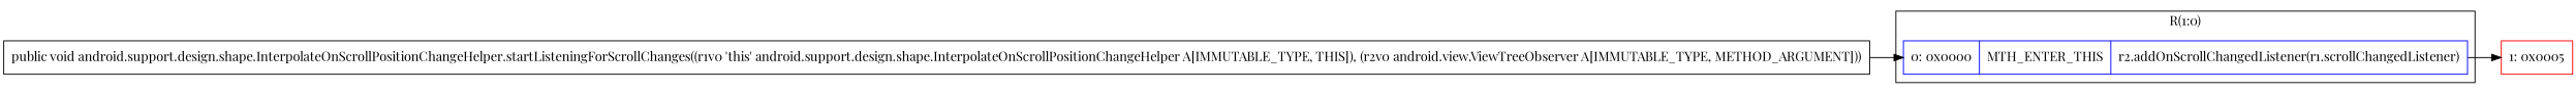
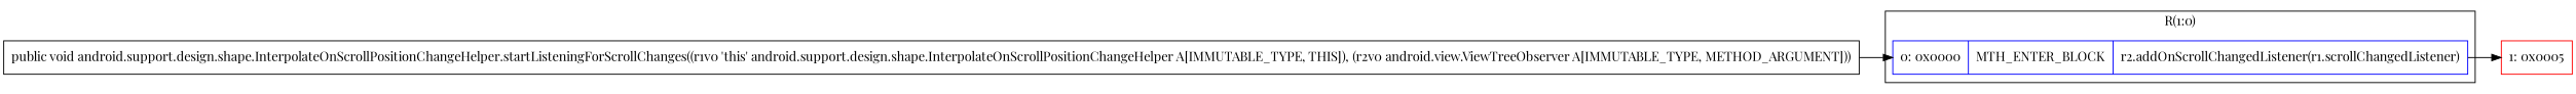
  digraph {
    rankdir=LR
    fontname="Playfair Display"
    node [shape=record fontname="Playfair Display"]
    edge [fontname="Playfair Display"]
-   n1 [color=blue label="{0\:\ 0x0000|MTH_ENTER_THIS\l|r2.addOnScrollChangedListener(r1.scrollChangedListener)\l}"]
+   n1 [color=blue label="{0\:\ 0x0000|MTH_ENTER_BLOCK\l|r2.addOnScrollChangedListener(r1.scrollChangedListener)\l}"]
    n2 [color=red label="{1\:\ 0x0005}"]
    n3 [label="{public void android.support.design.shape.InterpolateOnScrollPositionChangeHelper.startListeningForScrollChanges((r1v0 'this' android.support.design.shape.InterpolateOnScrollPositionChangeHelper A[IMMUTABLE_TYPE, THIS]), (r2v0 android.view.ViewTreeObserver A[IMMUTABLE_TYPE, METHOD_ARGUMENT])) }"]
    subgraph cluster_1 {
      label="R(1:0)"
      n1
    }
    n1 -> n2
    n3 -> n1
  }
